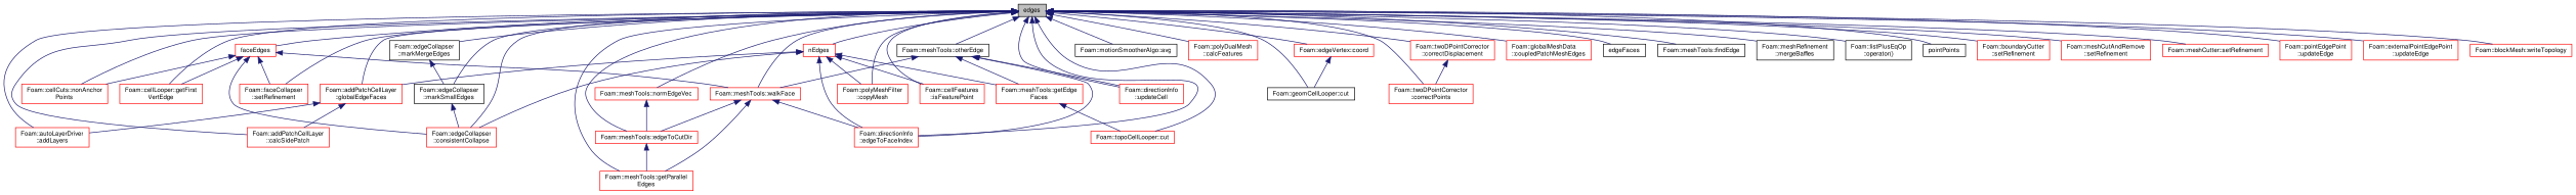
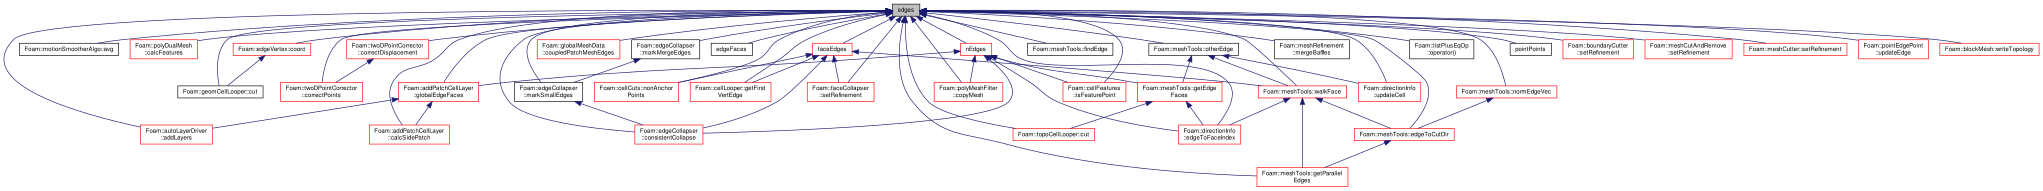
  digraph {
    rankdir=TB
    node [color=red fontname=FreeSans fontsize=10 shape=record]
    edge [color=midnightblue dir=back fontname=FreeSans fontsize=10 labelfontname=FreeSans labelfontsize=10 style=solid]
    n1 [color=black fillcolor=grey75 fontcolor=black height=0.2 label=edges style=filled width=0.4]
    n2 [height=0.2 label="Foam::autoLayerDriver\l::addLayers" width=0.4]
    n3 [color=black height=0.2 label="Foam::motionSmootherAlgo::avg" width=0.4]
    n4 [height=0.2 label="Foam::polyDualMesh\l::calcFeatures" width=0.4]
    n5 [height=0.2 label="Foam::addPatchCellLayer\l::calcSidePatch" width=0.4]
    n6 [height=0.2 label="Foam::addPatchCellLayer\l::globalEdgeFaces" width=0.4]
    n7 [height=0.2 label="Foam::edgeCollapser\l::consistentCollapse" width=0.4]
    n8 [height=0.2 label="Foam::edgeVertex::coord" width=0.4]
    n9 [color=black height=0.2 label="Foam::geomCellLooper::cut" width=0.4]
    n10 [height=0.2 label="Foam::polyMeshFilter\l::copyMesh" width=0.4]
    n11 [height=0.2 label="Foam::twoDPointCorrector\l::correctDisplacement" width=0.4]
    n12 [height=0.2 label="Foam::twoDPointCorrector\l::correctPoints" width=0.4]
    n13 [height=0.2 label="Foam::globalMeshData\l::coupledPatchMeshEdges" width=0.4]
    n14 [height=0.2 label="Foam::topoCellLooper::cut" width=0.4]
    n15 [color=black height=0.2 label=edgeFaces width=0.4]
    n16 [height=0.2 label="Foam::meshTools::edgeToCutDir" width=0.4]
    n17 [height=0.2 label="Foam::meshTools::getParallel\lEdges" width=0.4]
    n18 [height=0.2 label="Foam::directionInfo\l::edgeToFaceIndex" width=0.4]
    n19 [height=0.2 label=faceEdges width=0.4]
    n20 [height=0.2 label="Foam::cellCuts::nonAnchor\lPoints" width=0.4]
    n21 [height=0.2 label="Foam::cellLooper::getFirst\lVertEdge" width=0.4]
    n22 [height=0.2 label="Foam::directionInfo\l::updateCell" width=0.4]
    n23 [height=0.2 label="Foam::faceCollapser\l::setRefinement" width=0.4]
    n24 [height=0.2 label="Foam::meshTools::walkFace" width=0.4]
    n25 [color=black height=0.2 label="Foam::meshTools::findEdge" width=0.4]
    n26 [height=0.2 label="Foam::cellFeatures\l::isFeaturePoint" width=0.4]
    n27 [color=black height=0.2 label="Foam::edgeCollapser\l::markMergeEdges" width=0.4]
    n28 [color=black height=0.2 label="Foam::edgeCollapser\l::markSmallEdges" width=0.4]
    n29 [color=black height=0.2 label="Foam::meshRefinement\l::mergeBaffles" width=0.4]
    n30 [height=0.2 label=nEdges width=0.4]
    n31 [height=0.2 label="Foam::meshTools::normEdgeVec" width=0.4]
    n32 [color=black height=0.2 label="Foam::listPlusEqOp\l::operator()" width=0.4]
    n33 [color=black height=0.2 label="Foam::meshTools::otherEdge" width=0.4]
    n34 [color=black height=0.2 label=pointPoints width=0.4]
    n35 [height=0.2 label="Foam::boundaryCutter\l::setRefinement" width=0.4]
    n36 [height=0.2 label="Foam::meshCutAndRemove\l::setRefinement" width=0.4]
    n37 [height=0.2 label="Foam::meshCutter::setRefinement" width=0.4]
    n38 [height=0.2 label="Foam::pointEdgePoint\l::updateEdge" width=0.4]
-   n39 [height=0.2 label="Foam::externalPointEdgePoint\l::updateEdge" width=0.4]
    n40 [height=0.2 label="Foam::blockMesh::writeTopology" width=0.4]
    n41 [height=0.2 label="Foam::meshTools::getEdge\lFaces" width=0.4]
    n1 -> n2
    n1 -> n3
    n1 -> n4
    n1 -> n5
    n1 -> n6
    n1 -> n7
    n1 -> n8
    n1 -> n9
    n1 -> n10
    n1 -> n11
    n1 -> n12
    n1 -> n13
    n1 -> n14
    n1 -> n15
    n1 -> n16
    n1 -> n17
    n1 -> n18
    n1 -> n19
    n1 -> n20
    n1 -> n21
    n1 -> n22
    n1 -> n23
    n1 -> n24
    n1 -> n25
    n1 -> n26
    n1 -> n27
    n1 -> n28
    n1 -> n29
    n1 -> n30
    n1 -> n31
    n1 -> n32
    n1 -> n33
    n1 -> n34
    n1 -> n35
    n1 -> n36
    n1 -> n37
    n1 -> n38
-   n1 -> n39
    n1 -> n40
    n6 -> n2
    n6 -> n5
    n8 -> n9
    n11 -> n12
    n16 -> n17
    n19 -> n7
    n19 -> n20
    n19 -> n21
    n19 -> n23
    n19 -> n24
    n24 -> n16
    n24 -> n17
    n24 -> n18
    n27 -> n28
    n28 -> n7
    n30 -> n6
    n30 -> n7
    n30 -> n10
    n30 -> n18
    n30 -> n26
    n30 -> n41
    n31 -> n16
    n33 -> n22
    n33 -> n24
    n33 -> n41
    n41 -> n14
-   n33 -> n18
+   n41 -> n18
  }
